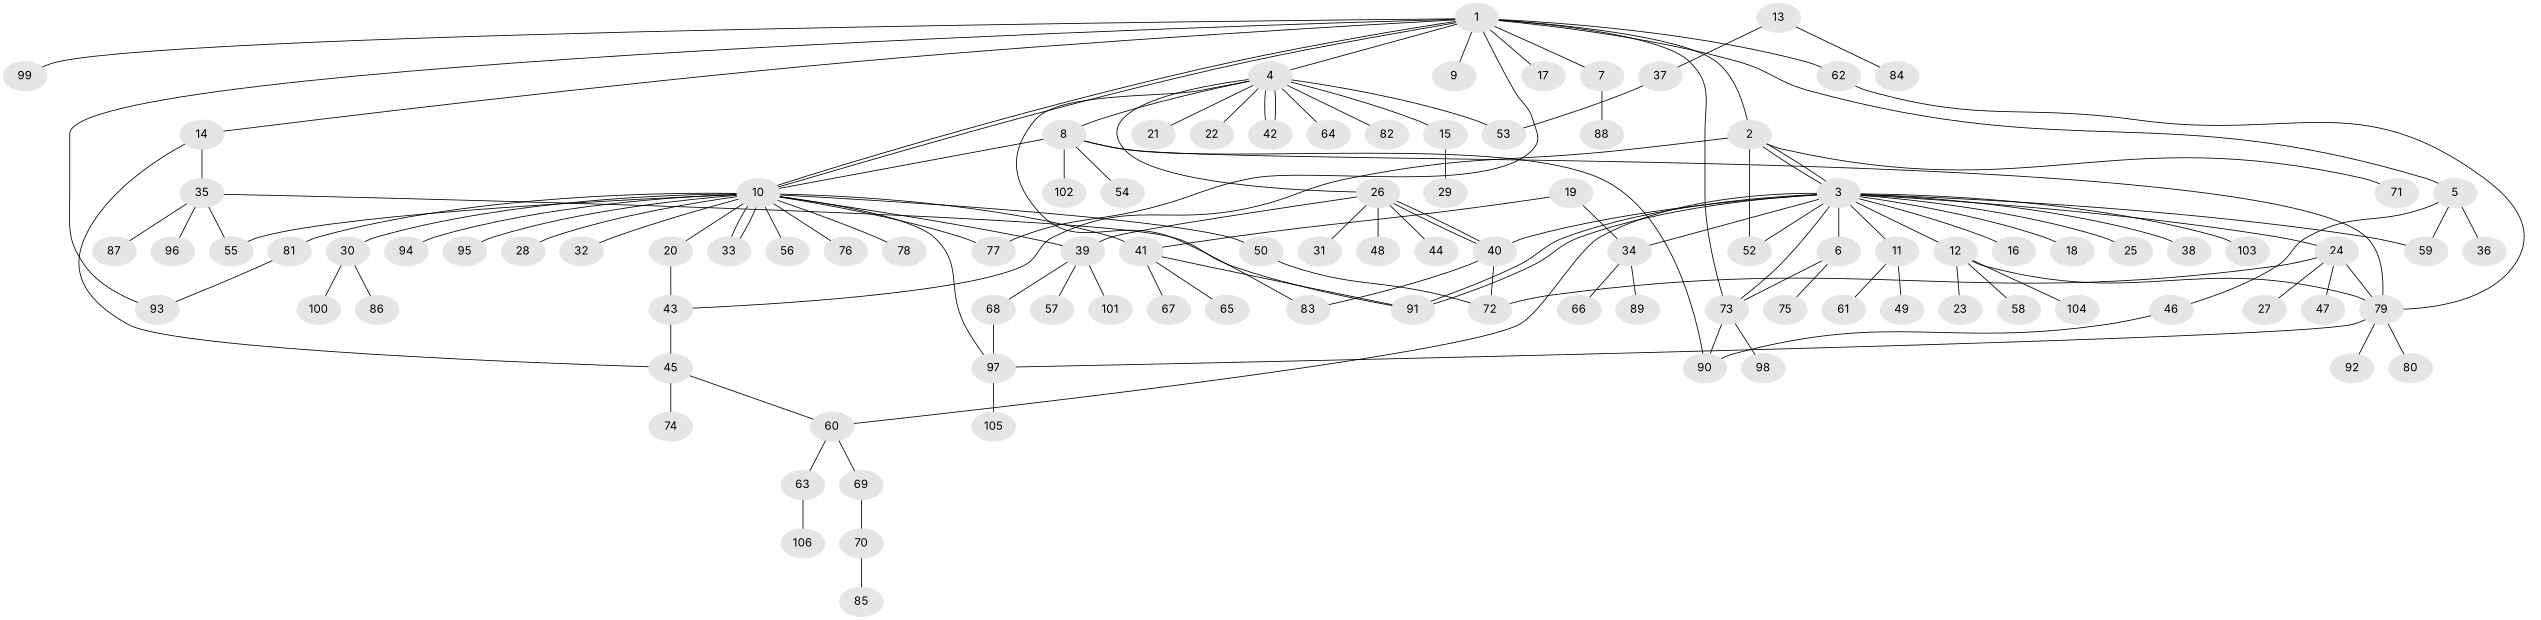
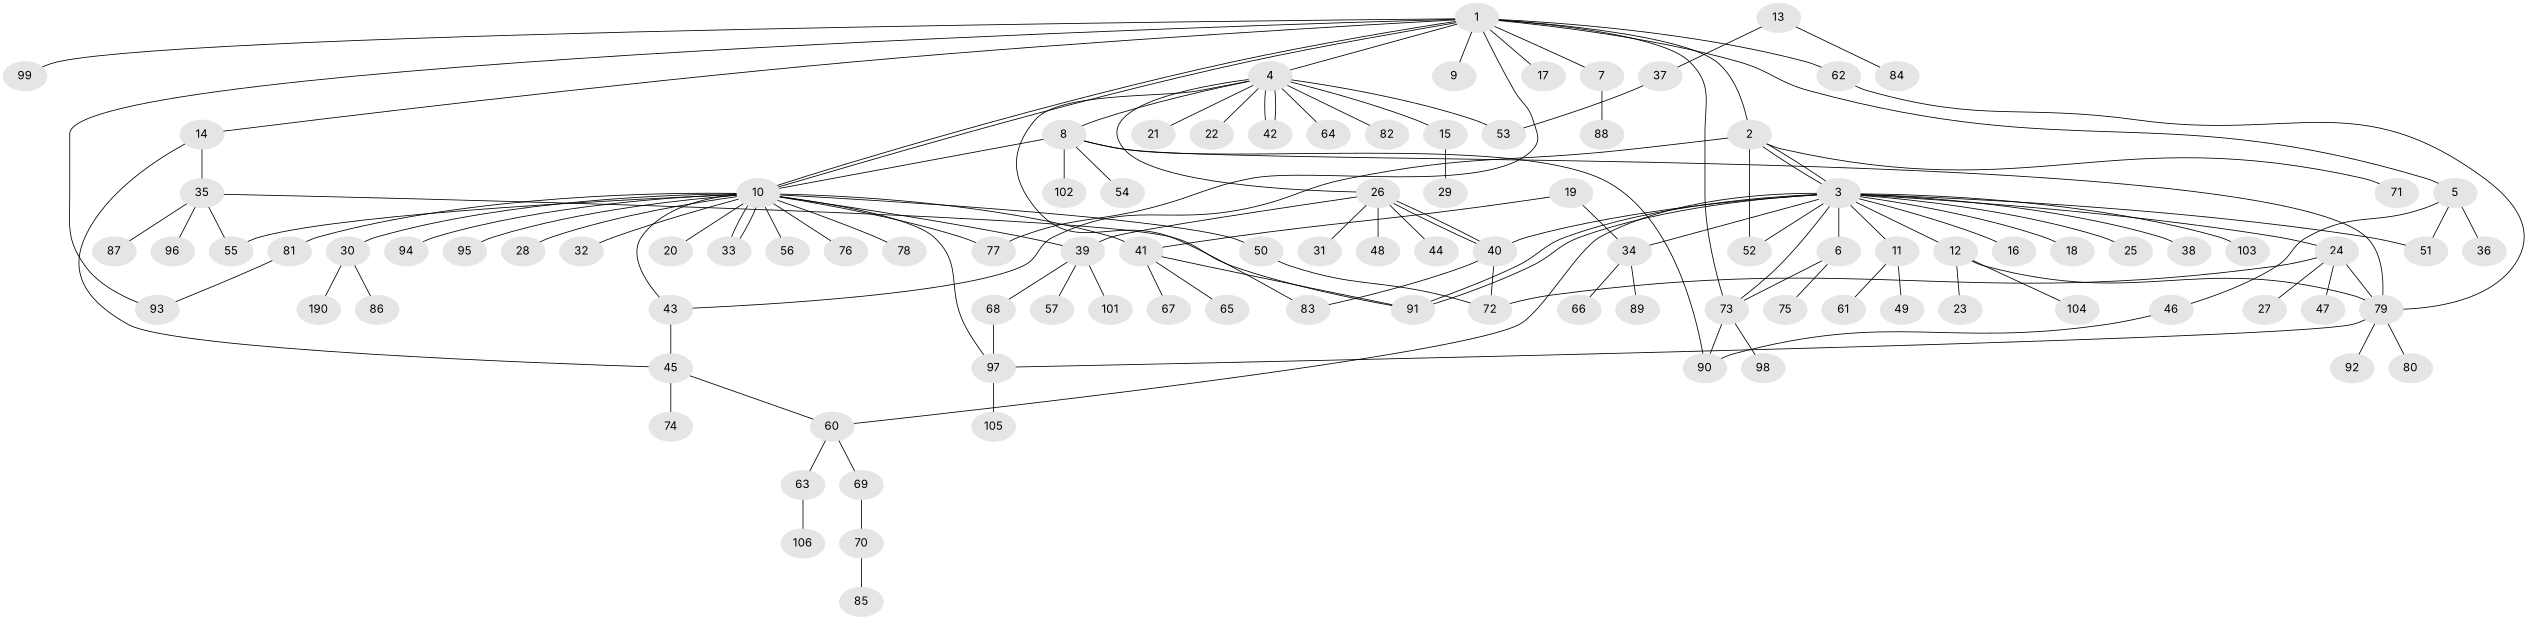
  graph {
    fontname=Inter
    node [color=gray90 fontname=Inter style=filled]
    edge [fontname=Inter]
    1
    2
    4
    5
    7
    9
    10
    14
    17
    62
    73
    77
    93
    99
    3
    43
    52
    71
    8
    15
    21
    22
    26
    42
    53
    64
    82
    83
-   51 [label=59]
+   51
    36
    46
    88
    20
    28
    30
    32
    33
    39
    41
    50
    55
    56
    76
    78
    81
    94
    95
    97
    35
    45
    79
    90
    98
    6
    11
    12
    16
    18
    24
    25
    34
    38
    60
    91
    103
    40
    75
    49
    61
    23
-   58
    104
    19
    27
    47
    72
    66
    89
    63
    69
    54
    102
    29
    31
    44
    48
    80
    92
    13
    37
    84
    86
-   100
+   100 [label=190]
    57
    68
    101
    65
    67
    105
    87
    96
    74
    106
    70
    85
    1 -- 2
    1 -- 4
    1 -- 5
    1 -- 7
    1 -- 9
    1 -- 10
    1 -- 10
    1 -- 14
    1 -- 17
    1 -- 62
    1 -- 73
    1 -- 77
    1 -- 93
    1 -- 99
    2 -- 3
    2 -- 3
    2 -- 43
    2 -- 52
    2 -- 71
    4 -- 8
    4 -- 15
    4 -- 21
    4 -- 22
    4 -- 26
    4 -- 42
    4 -- 42
    4 -- 53
    4 -- 64
    4 -- 82
    4 -- 83
    5 -- 51
    5 -- 36
    5 -- 46
    7 -- 88
    10 -- 77
-   20 -- 43
+   10 -- 43
    10 -- 20
    10 -- 28
    10 -- 30
    10 -- 32
    10 -- 33
    10 -- 33
    10 -- 39
    10 -- 41
    10 -- 50
    10 -- 55
    10 -- 56
    10 -- 76
    10 -- 78
    10 -- 81
    10 -- 94
    10 -- 95
    10 -- 97
    14 -- 35
    14 -- 45
    62 -- 79
    73 -- 90
    73 -- 98
    3 -- 73
    3 -- 52
    3 -- 51
    3 -- 6
    3 -- 11
    3 -- 12
    3 -- 16
    3 -- 18
    3 -- 24
    3 -- 25
    3 -- 34
    3 -- 38
    3 -- 60
    3 -- 91
    3 -- 91
    3 -- 103
    3 -- 40
    43 -- 45
    8 -- 10
    8 -- 79
    8 -- 90
    8 -- 54
    8 -- 102
    15 -- 29
    26 -- 39
    26 -- 40
    26 -- 40
    26 -- 31
    26 -- 44
    26 -- 48
    46 -- 90
    30 -- 86
    30 -- 100
    39 -- 57
    39 -- 68
    39 -- 101
    41 -- 91
    41 -- 65
    41 -- 67
    50 -- 72
    81 -- 93
    97 -- 105
    35 -- 55
    35 -- 91
    35 -- 87
    35 -- 96
    45 -- 60
    45 -- 74
    79 -- 97
    79 -- 80
    79 -- 92
    6 -- 73
    6 -- 75
    11 -- 49
    11 -- 61
    12 -- 79
    12 -- 23
-   12 -- 58
    12 -- 104
    24 -- 79
    24 -- 27
    24 -- 47
    24 -- 72
    34 -- 66
    34 -- 89
    60 -- 63
    60 -- 69
    40 -- 83
    40 -- 72
    19 -- 41
    19 -- 34
    63 -- 106
    69 -- 70
    13 -- 37
    13 -- 84
    37 -- 53
    68 -- 97
    70 -- 85
  }
